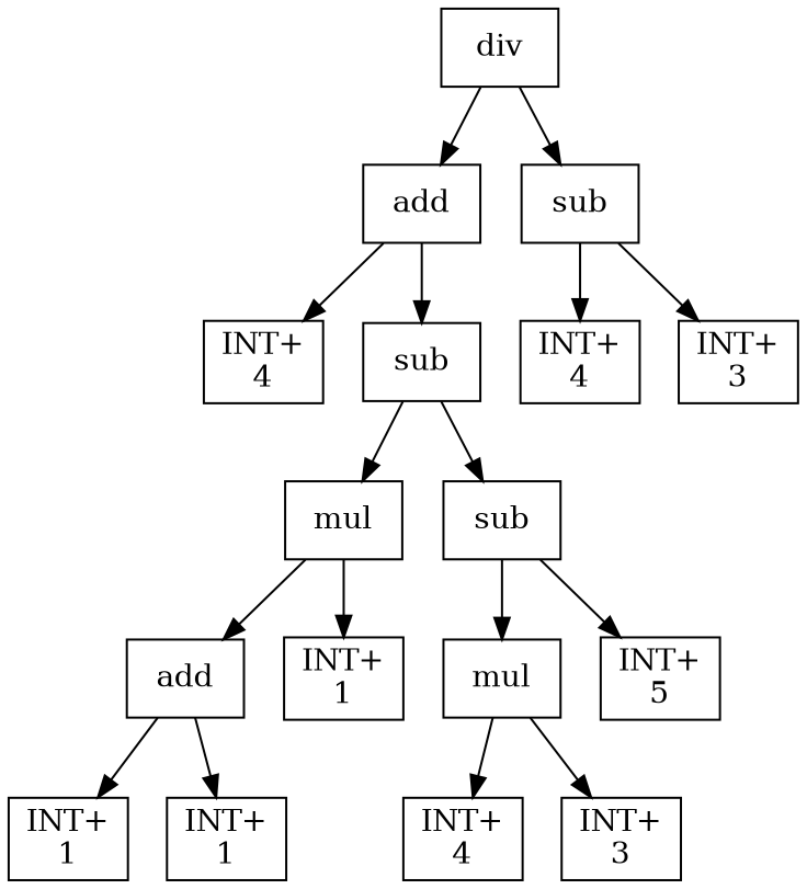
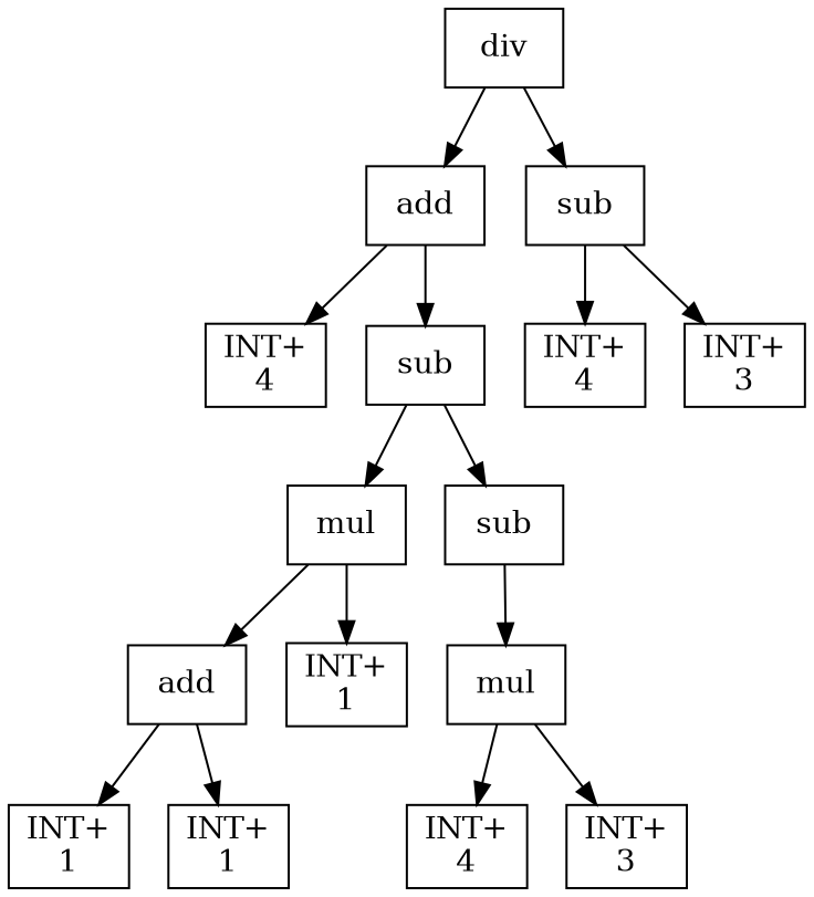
  digraph {
    node [shape=box]
    n1 [label=div]
    n2 [label=add]
    n3 [label=sub]
    n4 [label="INT+\n4"]
    n5 [label=sub]
    n6 [label=mul]
    n7 [label=sub]
    n8 [label=add]
    n9 [label="INT+\n1"]
    n10 [label="INT+\n1"]
    n11 [label="INT+\n1"]
    n12 [label=mul]
-   n13 [label="INT+\n5"]
    n14 [label="INT+\n4"]
    n15 [label="INT+\n3"]
    n16 [label="INT+\n4"]
    n17 [label="INT+\n3"]
    n1 -> n2
    n1 -> n3
    n2 -> n4
    n2 -> n5
    n3 -> n16
    n3 -> n17
    n5 -> n6
    n5 -> n7
    n6 -> n8
    n6 -> n9
    n7 -> n12
-   n7 -> n13
    n8 -> n10
    n8 -> n11
    n12 -> n14
    n12 -> n15
  }
